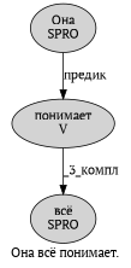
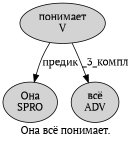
  digraph {
    fontname="PT Serif"
    label="Она всё понимает."
    node [fillcolor=lightgray fontname="PT Serif" penwidth=1 shape=ellipse style=filled]
    edge [fontname="PT Serif"]
    n1 [label="Она\nSPRO"]
-   n2 [label="всё\nSPRO"]
+   n2 [label="всё\nADV"]
    n3 [label="понимает\nV"]
-   n1 -> n3 [label="предик"]
+   n3 -> n1 [label="предик"]
    n3 -> n2 [label="_3_компл"]
  }
